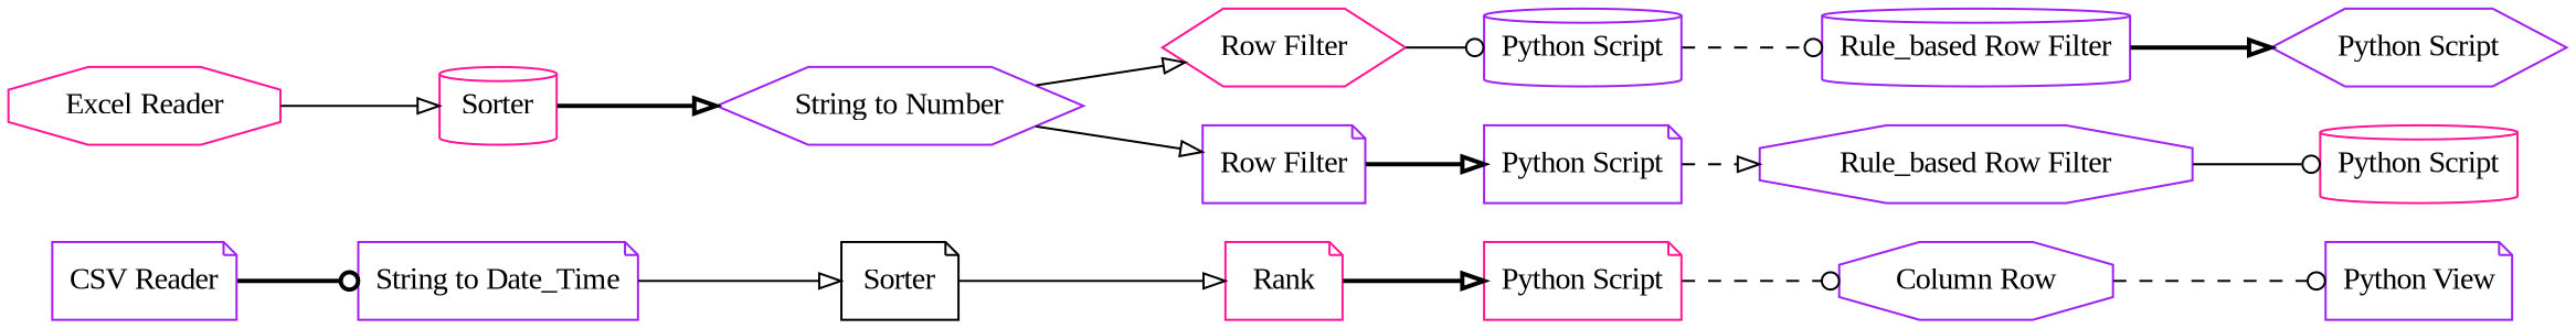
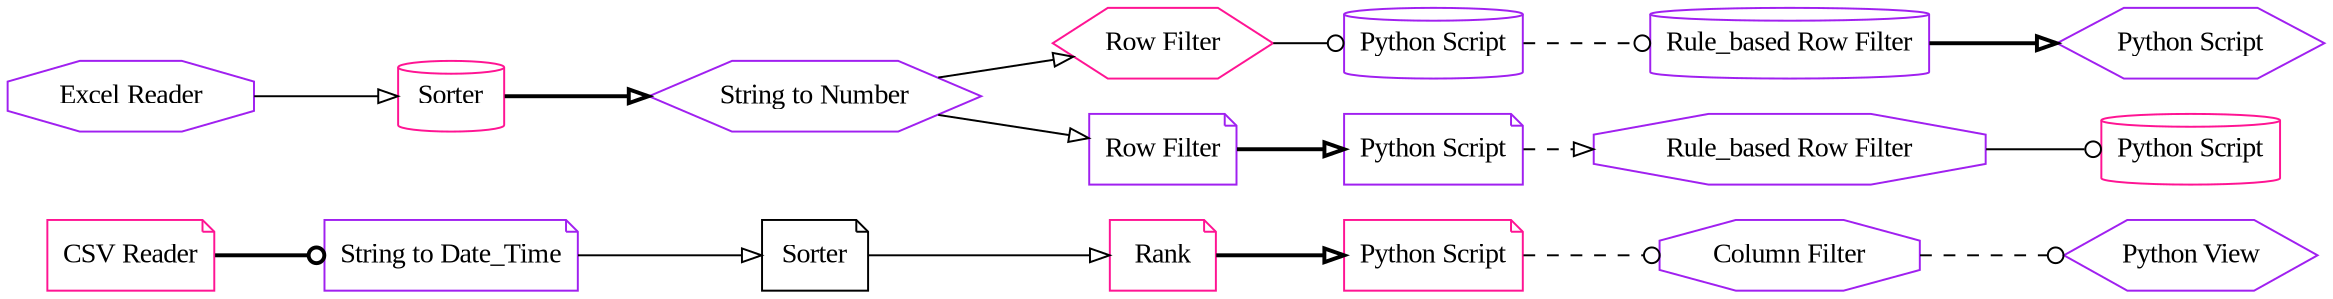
  digraph {
    fontname="Liberation Serif"
    rankdir=LR
    node [color=purple fontname="Liberation Serif" shape=note]
    edge [arrowhead=onormal fontname="Liberation Serif" style=solid]
-   n1 [label="CSV Reader"]
+   n1 [color=deeppink label="CSV Reader"]
    n2 [label="String to Date_Time"]
    n3 [color=black label=Sorter]
-   n4 [color=deeppink label="Excel Reader" shape=octagon]
+   n4 [label="Excel Reader" shape=octagon]
    n5 [color=deeppink label=Sorter shape=cylinder]
    n6 [label="String to Number" shape=hexagon]
    n7 [color=deeppink label="Row Filter" shape=hexagon]
    n8 [label="Row Filter"]
    n9 [label="Python Script" shape=cylinder]
    n10 [label="Python Script"]
    n11 [label="Rule_based Row Filter" shape=cylinder]
    n12 [label="Python Script" shape=hexagon]
    n13 [label="Rule_based Row Filter" shape=octagon]
    n14 [color=deeppink label="Python Script" shape=cylinder]
    n15 [color=deeppink label=Rank]
    n16 [color=deeppink label="Python Script"]
-   n17 [label="Column Row" shape=octagon]
-   n18 [label="Python View"]
+   n17 [label="Column Filter" shape=octagon]
+   n18 [label="Python View" shape=hexagon]
    n1 -> n2 [arrowhead=odot style=bold]
    n2 -> n3
    n3 -> n15
    n4 -> n5
    n5 -> n6 [style=bold]
    n6 -> n7
    n6 -> n8
    n7 -> n9 [arrowhead=odot]
    n8 -> n10 [style=bold]
    n9 -> n11 [arrowhead=odot style=dashed]
    n10 -> n13 [style=dashed]
    n11 -> n12 [style=bold]
    n13 -> n14 [arrowhead=odot]
    n15 -> n16 [style=bold]
    n16 -> n17 [arrowhead=odot style=dashed]
    n17 -> n18 [arrowhead=odot style=dashed]
  }
